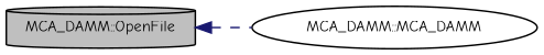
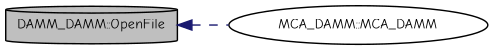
  digraph {
    rankdir=LR
    fontname="Comic Neue"
    node [color=black fontname="Comic Neue" fontsize=10 style=filled]
-   n1 [fillcolor=grey75 fontcolor=black height=0.2 label="MCA_DAMM::OpenFile" shape=cylinder width=0.4]
+   n1 [fillcolor=grey75 fontcolor=black height=0.2 label="DAMM_DAMM::OpenFile" shape=cylinder width=0.4]
    n2 [fillcolor=white height=0.2 label="MCA_DAMM::MCA_DAMM" shape=ellipse width=0.4]
    n1 -> n2 [color=midnightblue dir=back fontname="Comic Neue" fontsize=10 labelfontname=Helvetica labelfontsize=10 style=dashed]
  }
